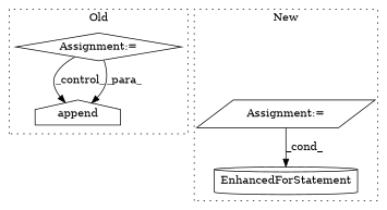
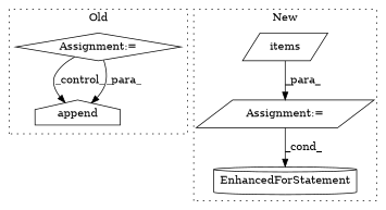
  digraph {
    node [a=32 l="74,2" s="5105,5289" shape=parallelogram]
    n1 [l="7,1" label=append s="6690,6826" shape=house]
    n2 [a=7 l=1 label="Assignment:=" s=6447 shape=diamond]
+   n3 [l=7 label=items s=5282]
    n4 [a=7 label="Assignment:="]
    n5 [a=70 label=EnhancedForStatement shape=cylinder]
    subgraph cluster_1 {
      label=Old
      style=dotted
      n1
      n2
    }
    subgraph cluster_2 {
      label=New
      style=dotted
+     n3
      n4
      n5
    }
    n2 -> n1 [label=_control_]
    n2 -> n1 [label=_para_]
+   n3 -> n4 [label=_para_]
    n4 -> n5 [label=_cond_]
  }
